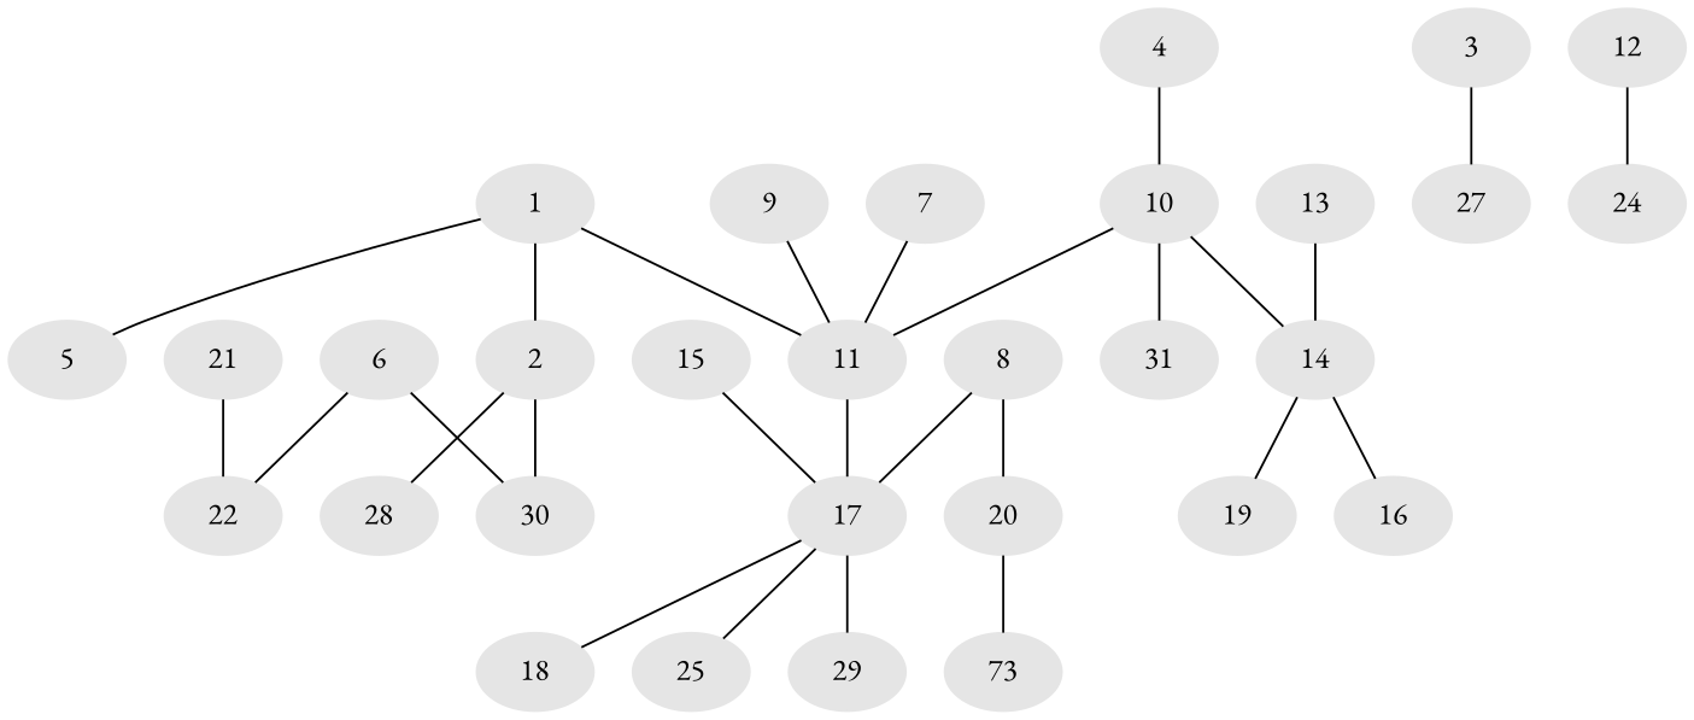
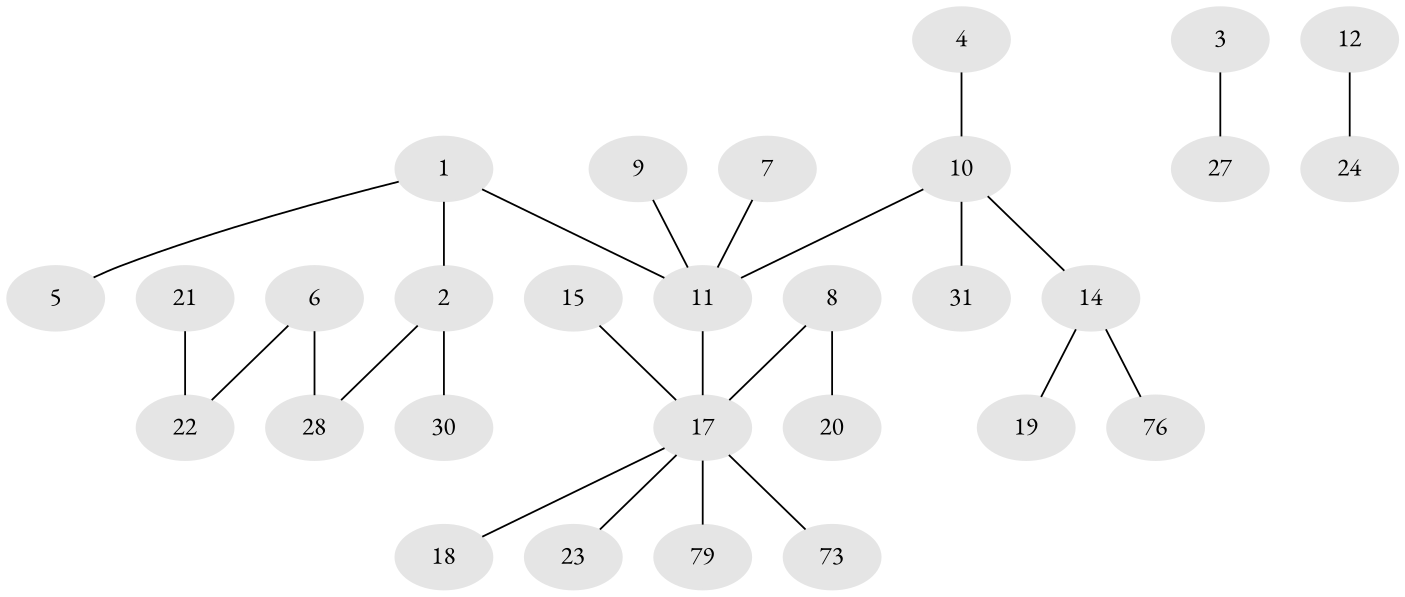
  graph {
    fontname="EB Garamond"
    node [color=gray90 fontname="EB Garamond" style=filled]
    edge [fontname="EB Garamond" weight=1.0]
    1
    2
    5
    11
    28
    30
    3
    27
    17
    12
    24
    4
    10
    14
    31
    6
    22
    7
    8
    20
    18
    n22 [label=73]
-   25
-   29
+   25 [label=23]
+   29 [label=79]
    9
-   16
+   16 [label=76]
    19
-   13
    15
    21
    1 -- 2
    1 -- 5
    1 -- 11
    2 -- 28
    2 -- 30
    11 -- 17
    3 -- 27
    17 -- 18
-   20 -- n22
+   17 -- n22
    17 -- 25
    17 -- 29
    12 -- 24
    4 -- 10
    10 -- 11
    10 -- 14
    10 -- 31
    14 -- 16
    14 -- 19
-   6 -- 30
+   6 -- 28
    6 -- 22
    7 -- 11
    8 -- 17
    8 -- 20
    9 -- 11
-   13 -- 14
    15 -- 17
    21 -- 22
  }
